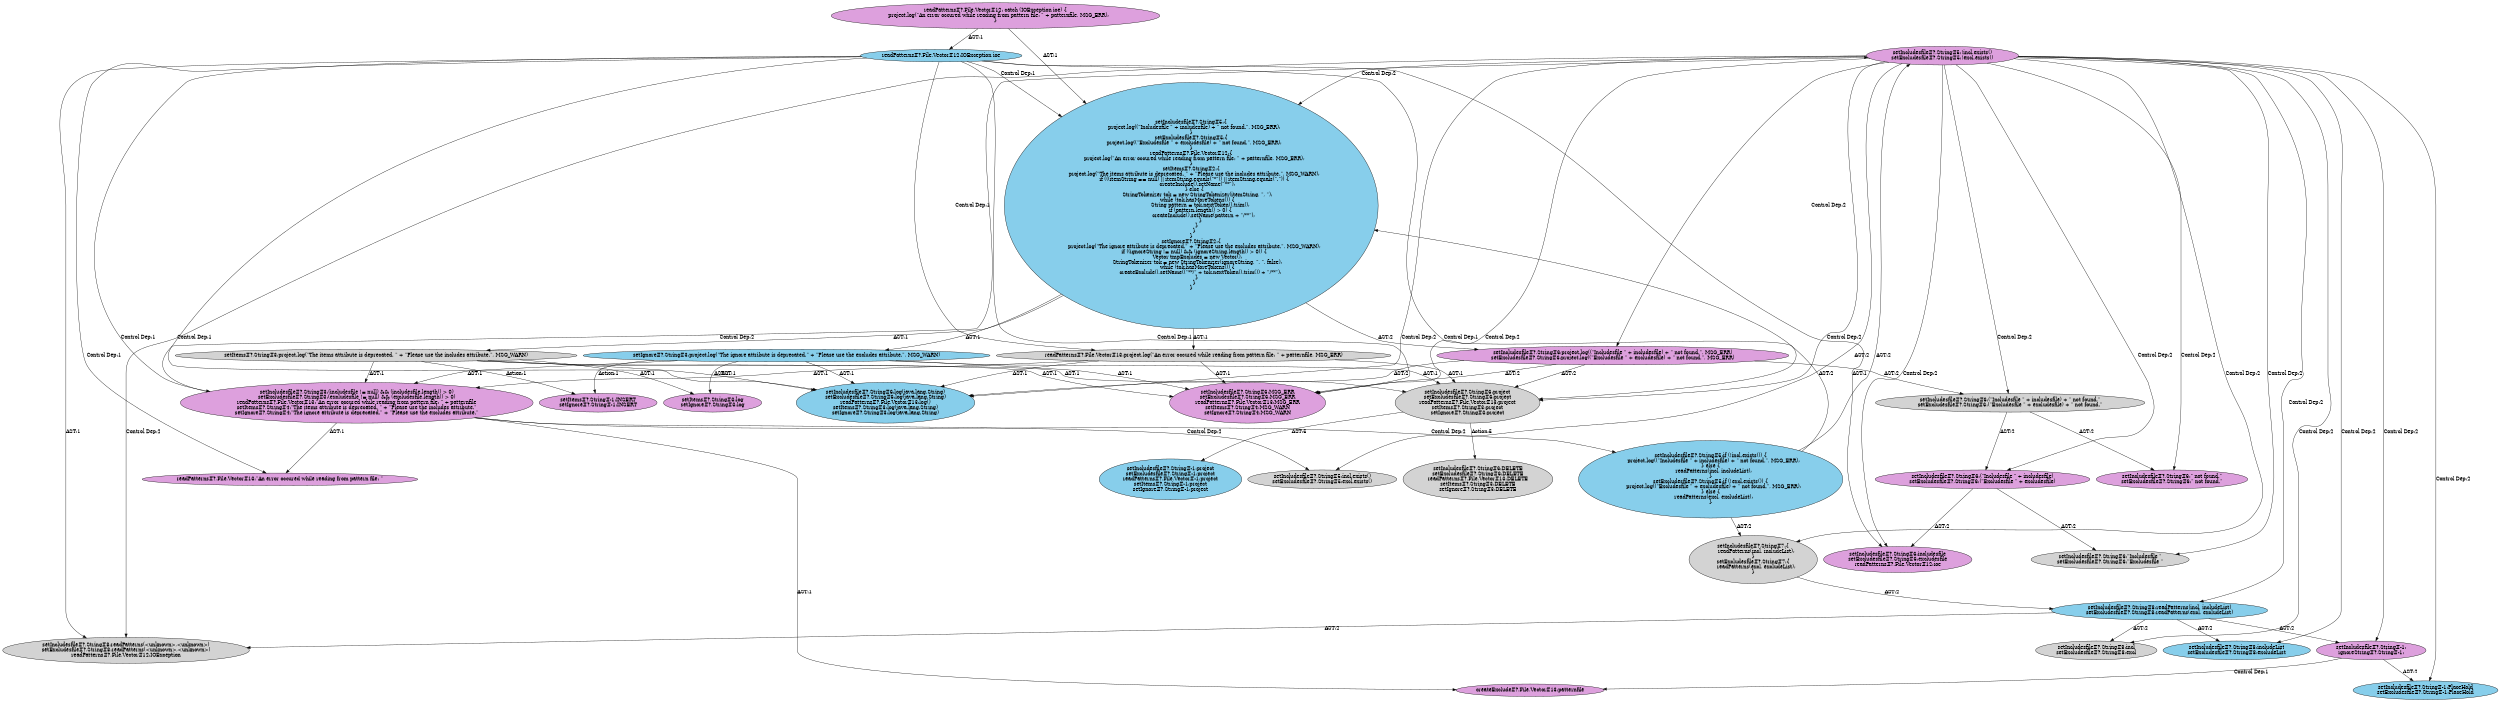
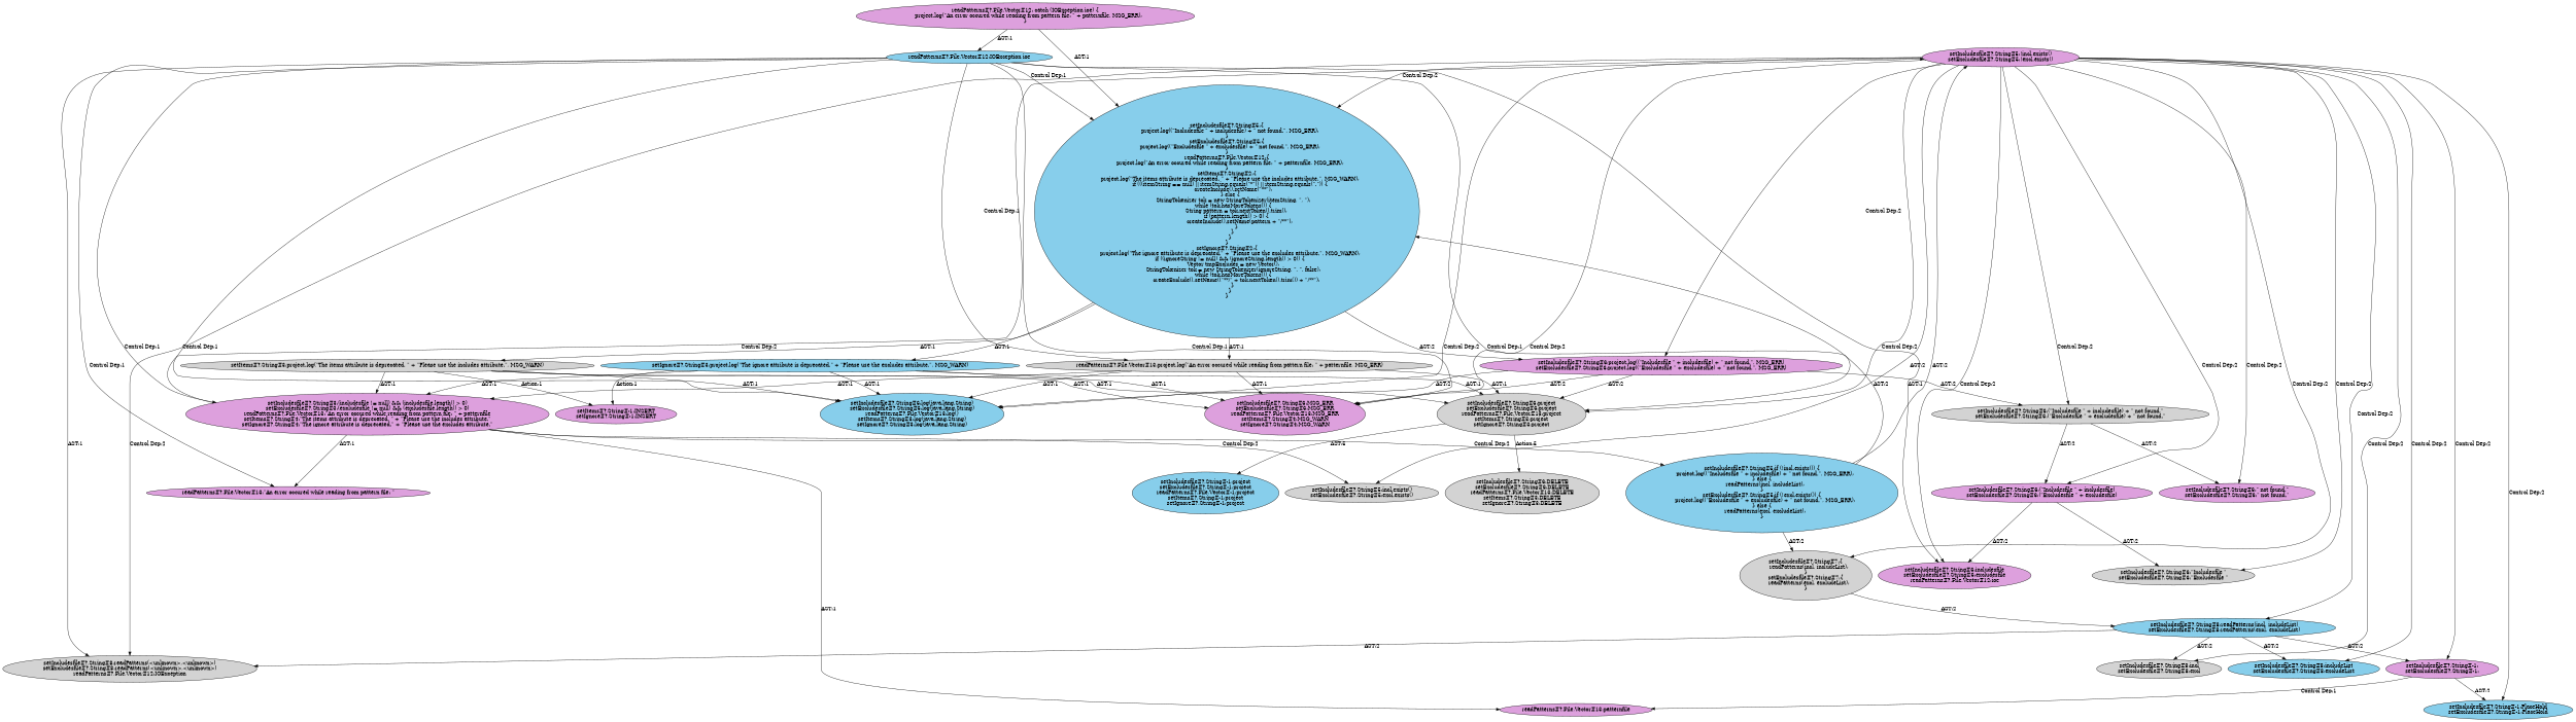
  digraph {
    node [fillcolor=plum shape=ellipse style=filled]
    n1 [fillcolor=lightgrey label="setIncludesfile#?,String#6:DELETE\nsetExcludesfile#?,String#6:DELETE\nreadPatterns#?,File,Vector#13:DELETE\nsetItems#?,String#3:DELETE\nsetIgnore#?,String#3:DELETE"]
    n2 [fillcolor=lightgrey label="setIncludesfile#?,String#6:project\nsetExcludesfile#?,String#6:project\nreadPatterns#?,File,Vector#13:project\nsetItems#?,String#3:project\nsetIgnore#?,String#3:project"]
    n3 [fillcolor=skyblue label="setIncludesfile#?,String#-1:project\nsetExcludesfile#?,String#-1:project\nreadPatterns#?,File,Vector#-1:project\nsetItems#?,String#-1:project\nsetIgnore#?,String#-1:project"]
    n4 [label="setIncludesfile#?,String#5:!incl.exists()\nsetExcludesfile#?,String#5:!excl.exists()"]
    n5 [fillcolor=lightgrey label="setIncludesfile#?,String#5:incl.exists()\nsetExcludesfile#?,String#5:excl.exists()"]
    n6 [fillcolor=skyblue label="setIncludesfile#?,String#5:\{\n    project.log((\"Includesfile \" + includesfile) + \" not found.\", MSG_ERR);\n\}\nsetExcludesfile#?,String#5:\{\n    project.log((\"Excludesfile \" + excludesfile) + \" not found.\", MSG_ERR);\n\}\nreadPatterns#?,File,Vector#12:\{\n    project.log(\"An error occured while reading from pattern file: \" + patternfile, MSG_ERR);\n\}\nsetItems#?,String#2:\{\n    project.log(\"The items attribute is deprecated. \" + \"Please use the includes attribute.\", MSG_WARN);\n    if (((itemString == null) || itemString.equals(\"*\")) || itemString.equals(\".\")) \{\n        createInclude().setName(\"**\");\n    \} else \{\n        StringTokenizer tok = new StringTokenizer(itemString, \", \");\n        while (tok.hasMoreTokens()) \{\n            String pattern = tok.nextToken().trim();\n            if (pattern.length() > 0) \{\n                createInclude().setName(pattern + \"/**\");\n            \}\n        \} \n    \}\n\}\nsetIgnore#?,String#2:\{\n    project.log(\"The ignore attribute is deprecated.\" + \"Please use the excludes attribute.\", MSG_WARN);\n    if ((ignoreString != null) && (ignoreString.length() > 0)) \{\n        Vector tmpExcludes = new Vector();\n        StringTokenizer tok = new StringTokenizer(ignoreString, \", \", false);\n        while (tok.hasMoreTokens()) \{\n            createExclude().setName((\"**/\" + tok.nextToken().trim()) + \"/**\");\n        \} \n    \}\n\}"]
    n7 [label="setIncludesfile#?,String#6:project.log((\"Includesfile \" + includesfile) + \" not found.\", MSG_ERR)\nsetExcludesfile#?,String#6:project.log((\"Excludesfile \" + excludesfile) + \" not found.\", MSG_ERR)"]
    n8 [fillcolor=skyblue label="setIncludesfile#?,String#6:log(java.lang.String)\nsetExcludesfile#?,String#6:log(java.lang.String)\nreadPatterns#?,File,Vector#13:log()\nsetItems#?,String#3:log(java.lang.String)\nsetIgnore#?,String#3:log(java.lang.String)"]
    n9 [fillcolor=lightgrey label="setIncludesfile#?,String#6:(\"Includesfile \" + includesfile) + \" not found.\"\nsetExcludesfile#?,String#6:(\"Excludesfile \" + excludesfile) + \" not found.\""]
    n10 [label="setIncludesfile#?,String#6:(\"Includesfile \" + includesfile)\nsetExcludesfile#?,String#6:(\"Excludesfile \" + excludesfile)"]
    n11 [fillcolor=lightgrey label="setIncludesfile#?,String#6:\"Includesfile \"\nsetExcludesfile#?,String#6:\"Excludesfile \""]
    n12 [label="setIncludesfile#?,String#6:includesfile\nsetExcludesfile#?,String#6:excludesfile\nreadPatterns#?,File,Vector#12:ioe"]
    n13 [label="setIncludesfile#?,String#6:\" not found.\"\nsetExcludesfile#?,String#6:\" not found.\""]
    n14 [label="setIncludesfile#?,String#6:MSG_ERR\nsetExcludesfile#?,String#6:MSG_ERR\nreadPatterns#?,File,Vector#13:MSG_ERR\nsetItems#?,String#4:MSG_WARN\nsetIgnore#?,String#4:MSG_WARN"]
    n15 [fillcolor=lightgrey label="setIncludesfile#?,String#7:\{\n    readPatterns(incl, includeList);\n\}\nsetExcludesfile#?,String#7:\{\n    readPatterns(excl, excludeList);\n\}"]
    n16 [fillcolor=skyblue label="setIncludesfile#?,String#8:readPatterns(incl, includeList)\nsetExcludesfile#?,String#8:readPatterns(excl, excludeList)"]
    n17 [fillcolor=lightgrey label="setIncludesfile#?,String#8:readPatterns(<unknown>,<unknown>)\nsetExcludesfile#?,String#8:readPatterns(<unknown>,<unknown>)\nreadPatterns#?,File,Vector#12:IOException"]
-   n18 [label="setIncludesfile#?,String#-1:\nignoreString#?,String#-1:"]
+   n18 [label="setIncludesfile#?,String#-1:\nsetExcludesfile#?,String#-1:"]
    n19 [fillcolor=skyblue label="setIncludesfile#?,String#-1:PlaceHold\nsetExcludesfile#?,String#-1:PlaceHold"]
    n20 [fillcolor=lightgrey label="setIncludesfile#?,String#8:incl\nsetExcludesfile#?,String#8:excl"]
    n21 [fillcolor=skyblue label="setIncludesfile#?,String#8:includeList\nsetExcludesfile#?,String#8:excludeList"]
    n22 [fillcolor=lightgrey label="readPatterns#?,File,Vector#13:project.log(\"An error occured while reading from pattern file: \" + patternfile, MSG_ERR)"]
    n23 [fillcolor=lightgrey label="setItems#?,String#3:project.log(\"The items attribute is deprecated. \" + \"Please use the includes attribute.\", MSG_WARN)"]
    n24 [fillcolor=skyblue label="setIgnore#?,String#3:project.log(\"The ignore attribute is deprecated.\" + \"Please use the excludes attribute.\", MSG_WARN)"]
-   n25 [label="createExclude#?,File,Vector#13:patternfile"]
+   n25 [label="readPatterns#?,File,Vector#13:patternfile"]
    n26 [label="setIncludesfile#?,String#3:(includesfile != null) && (includesfile.length() > 0)\nsetExcludesfile#?,String#3:(excludesfile != null) && (excludesfile.length() > 0)\nreadPatterns#?,File,Vector#13:\"An error occured while reading from pattern file: \" + patternfile\nsetItems#?,String#4:\"The items attribute is deprecated. \" + \"Please use the includes attribute.\"\nsetIgnore#?,String#4:\"The ignore attribute is deprecated.\" + \"Please use the excludes attribute.\""]
    n27 [fillcolor=skyblue label="setIncludesfile#?,String#5:if (!incl.exists()) \{\n    project.log((\"Includesfile \" + includesfile) + \" not found.\", MSG_ERR);\n\} else \{\n    readPatterns(incl, includeList);\n\}\nsetExcludesfile#?,String#5:if (!excl.exists()) \{\n    project.log((\"Excludesfile \" + excludesfile) + \" not found.\", MSG_ERR);\n\} else \{\n    readPatterns(excl, excludeList);\n\}"]
    n28 [label="readPatterns#?,File,Vector#13:\"An error occured while reading from pattern file: \""]
-   n29 [label="setItems#?,String#3:log\nsetIgnore#?,String#3:log"]
    n30 [label="setItems#?,String#-1:INSERT\nsetIgnore#?,String#-1:INSERT"]
    n31 [fillcolor=skyblue label="readPatterns#?,File,Vector#12:IOException ioe"]
    n32 [label="readPatterns#?,File,Vector#12: catch (IOException ioe) \{\n    project.log(\"An error occured while reading from pattern file: \" + patternfile, MSG_ERR);\n\}"]
    n2 -> n1 [label="Action:5"]
    n2 -> n3 [label="AST:5"]
    n4 -> n2 [label="Control Dep:2"]
    n4 -> n5 [label="AST:2"]
    n4 -> n6 [label="Control Dep:2"]
    n4 -> n7 [label="Control Dep:2"]
    n4 -> n8 [label="Control Dep:2"]
    n4 -> n9 [label="Control Dep:2"]
    n4 -> n10 [label="Control Dep:2"]
    n4 -> n11 [label="Control Dep:2"]
    n4 -> n12 [label="Control Dep:2"]
    n4 -> n13 [label="Control Dep:2"]
    n4 -> n14 [label="Control Dep:2"]
    n4 -> n15 [label="Control Dep:2"]
    n4 -> n16 [label="Control Dep:2"]
    n4 -> n17 [label="Control Dep:2"]
    n4 -> n18 [label="Control Dep:2"]
    n4 -> n19 [label="Control Dep:2"]
    n4 -> n20 [label="Control Dep:2"]
    n4 -> n21 [label="Control Dep:2"]
    n6 -> n7 [label="AST:2"]
    n6 -> n22 [label="AST:1"]
    n6 -> n23 [label="AST:1"]
    n6 -> n24 [label="AST:1"]
    n7 -> n2 [label="AST:2"]
    n7 -> n8 [label="AST:2"]
    n7 -> n9 [label="AST:2"]
    n7 -> n14 [label="AST:2"]
    n9 -> n10 [label="AST:2"]
    n9 -> n13 [label="AST:2"]
    n10 -> n11 [label="AST:2"]
    n10 -> n12 [label="AST:2"]
    n15 -> n16 [label="AST:2"]
    n16 -> n17 [label="AST:2"]
    n16 -> n18 [label="AST:2"]
    n16 -> n20 [label="AST:2"]
    n16 -> n21 [label="AST:2"]
    n18 -> n19 [label="AST:2"]
    n18 -> n25 [label="Control Dep:1"]
    n22 -> n2 [label="AST:1"]
    n22 -> n8 [label="AST:1"]
    n22 -> n14 [label="AST:1"]
    n22 -> n26 [label="AST:1"]
    n23 -> n2 [label="AST:1"]
    n23 -> n8 [label="AST:1"]
    n23 -> n14 [label="AST:1"]
    n23 -> n26 [label="AST:1"]
-   n23 -> n29 [label="AST:1"]
    n23 -> n30 [label="Action:1"]
    n24 -> n2 [label="AST:1"]
    n24 -> n8 [label="AST:1"]
    n24 -> n14 [label="AST:1"]
    n24 -> n26 [label="AST:1"]
-   n24 -> n29 [label="AST:1"]
    n24 -> n30 [label="Action:1"]
    n26 -> n4 [label="Control Dep:2"]
    n26 -> n5 [label="Control Dep:2"]
    n26 -> n25 [label="AST:1"]
    n26 -> n27 [label="Control Dep:2"]
    n26 -> n28 [label="AST:1"]
    n27 -> n4 [label="AST:2"]
    n27 -> n6 [label="AST:2"]
    n27 -> n15 [label="AST:2"]
    n31 -> n2 [label="Control Dep:1"]
    n31 -> n6 [label="Control Dep:1"]
    n31 -> n8 [label="Control Dep:1"]
    n31 -> n12 [label="AST:1"]
    n31 -> n14 [label="Control Dep:1"]
    n31 -> n17 [label="AST:1"]
    n31 -> n22 [label="Control Dep:1"]
    n31 -> n26 [label="Control Dep:1"]
    n31 -> n28 [label="Control Dep:1"]
    n32 -> n6 [label="AST:1"]
    n32 -> n31 [label="AST:1"]
  }
